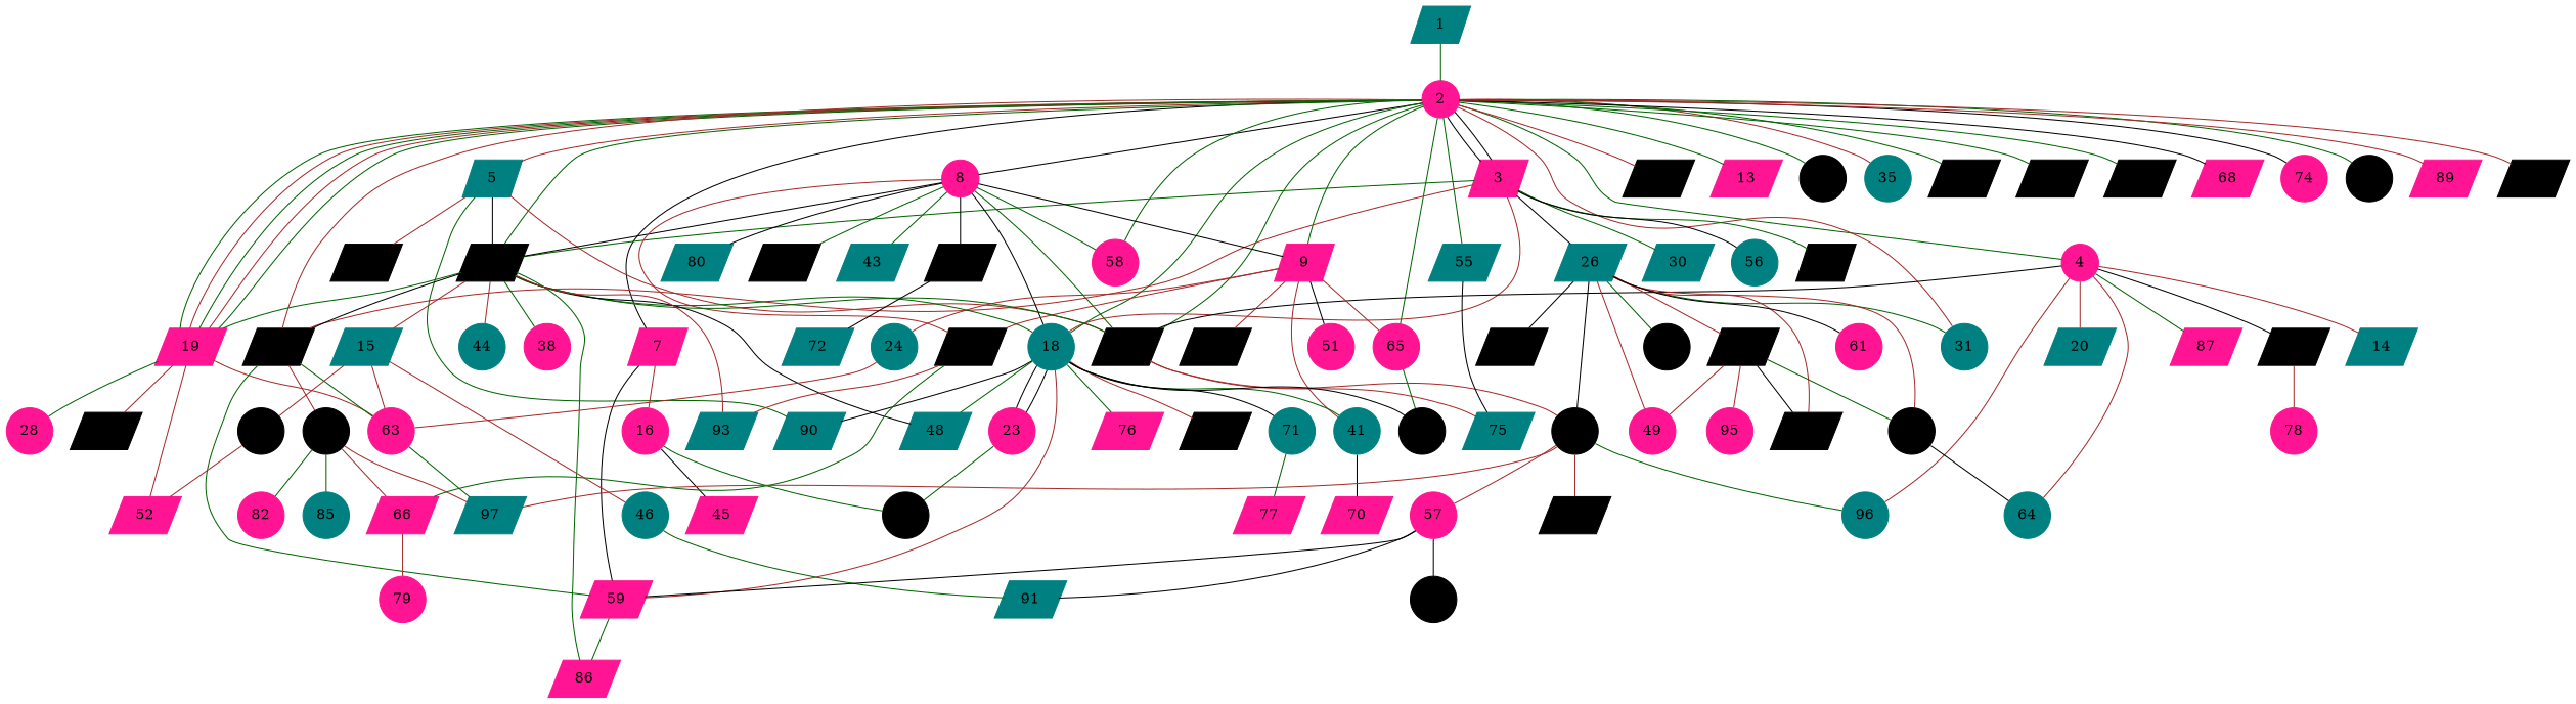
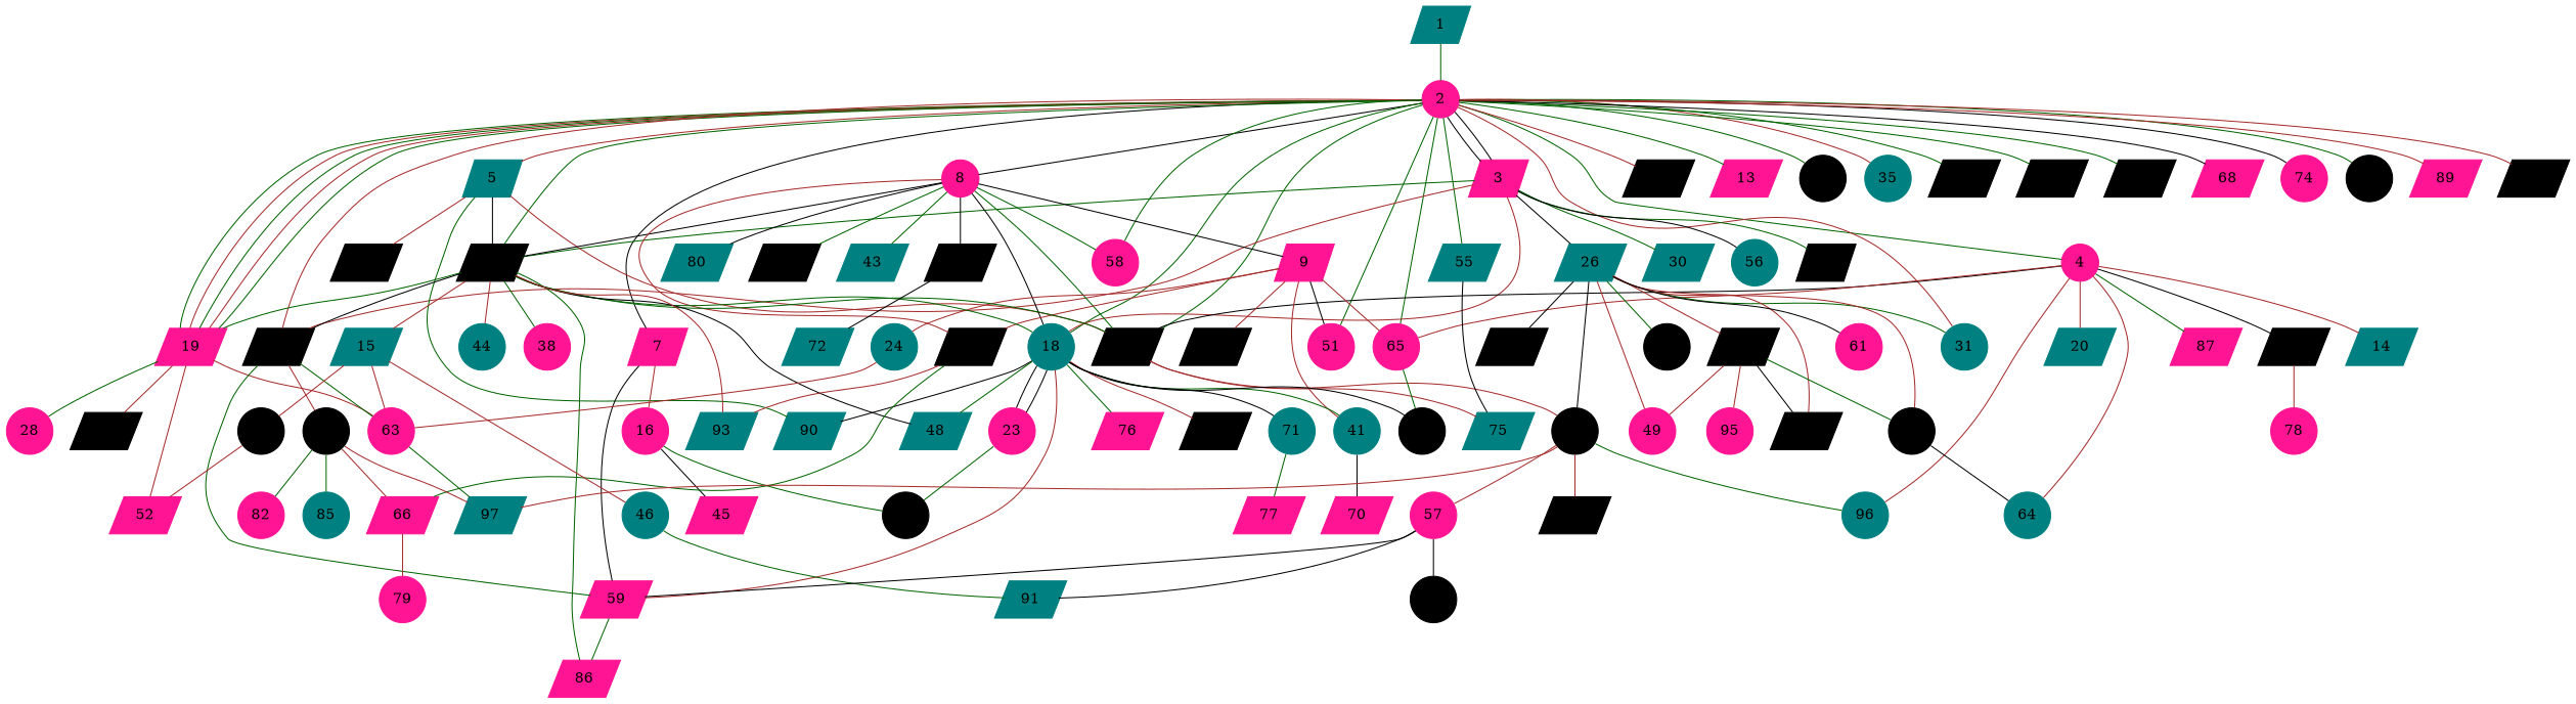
  graph {
    node [color=deeppink shape=parallelogram style=filled]
    edge [color=brown]
    1 [color=teal]
    2 [shape=circle]
    3
    4 [shape=circle]
    5 [color=teal]
    7
    8 [shape=circle]
    9
    11 [color=black]
    12 [color=black]
    13
    17 [color=black]
    18 [color=teal shape=circle]
    19
    21 [color=black shape=circle]
    31 [color=teal shape=circle]
    35 [color=teal shape=circle]
    37 [color=black]
    39 [color=black]
    40 [color=black]
    55 [color=teal]
    58 [shape=circle]
    60 [color=black]
    65 [shape=circle]
    68
    74 [shape=circle]
    81 [color=black shape=circle]
    89
    92 [color=black]
    6 [color=black]
    26 [color=teal]
    30 [color=teal]
    56 [color=teal shape=circle]
    14 [color=teal]
    20 [color=teal]
    33 [color=black]
    64 [color=teal shape=circle]
    87
    96 [color=teal shape=circle]
    10 [color=black]
    90 [color=teal]
    16 [shape=circle]
    59
    25 [color=black]
    27 [color=black]
    43 [color=teal]
    50 [color=black]
    80 [color=teal]
    22 [color=black]
    24 [color=teal shape=circle]
    41 [color=teal shape=circle]
    51 [shape=circle]
    15 [color=teal]
    38 [shape=circle]
    44 [color=teal shape=circle]
    48 [color=teal]
    86
    93 [color=teal]
    32 [color=black shape=circle]
    75 [color=teal]
    23 [shape=circle]
    53 [color=black]
    71 [color=teal shape=circle]
    76
    88 [color=black shape=circle]
    63 [shape=circle]
    28 [shape=circle]
    52
    84 [color=black]
    42 [color=black shape=circle]
    29 [color=black]
    34 [color=black]
    49 [shape=circle]
    54 [color=black shape=circle]
    61 [shape=circle]
    67 [color=black]
    69 [color=black shape=circle]
    78 [shape=circle]
    45
    83 [color=black shape=circle]
    66
    72 [color=teal]
    70
    46 [color=teal shape=circle]
    47 [color=black shape=circle]
    91 [color=teal]
    97 [color=teal]
    57 [shape=circle]
    62 [color=black]
    77
    79 [shape=circle]
    95 [shape=circle]
    73 [color=black shape=circle]
    82 [shape=circle]
    85 [color=teal shape=circle]
    1 -- 2 [color=darkgreen]
    2 -- 3 [color=black]
    2 -- 3 [color=black]
    2 -- 4 [color=darkgreen]
    2 -- 5
    2 -- 7 [color=black]
    2 -- 8 [color=black]
-   2 -- 9 [color=darkgreen]
+   2 -- 51 [color=darkgreen]
    2 -- 11 [color=darkgreen]
    2 -- 12
    2 -- 13 [color=darkgreen]
    2 -- 17 [color=darkgreen]
    2 -- 18 [color=darkgreen]
    2 -- 19 [color=darkgreen]
    2 -- 19
    2 -- 19 [color=darkgreen]
    2 -- 19
    2 -- 19 [color=darkgreen]
    2 -- 21 [color=darkgreen]
    2 -- 31
    2 -- 35
    2 -- 37
    2 -- 39 [color=darkgreen]
    2 -- 40 [color=darkgreen]
    2 -- 55 [color=darkgreen]
    2 -- 58 [color=darkgreen]
    2 -- 60 [color=darkgreen]
    2 -- 65 [color=darkgreen]
    2 -- 68 [color=black]
    2 -- 74 [color=black]
    2 -- 81 [color=darkgreen]
    2 -- 89
    2 -- 92
    3 -- 11 [color=darkgreen]
    3 -- 18
    3 -- 37
    3 -- 6 [color=darkgreen]
    3 -- 26 [color=black]
    3 -- 30 [color=darkgreen]
    3 -- 56 [color=black]
    4 -- 17 [color=black]
+   4 -- 65
    4 -- 14
    4 -- 20
    4 -- 33 [color=black]
    4 -- 64
    4 -- 87 [color=darkgreen]
    4 -- 96
    5 -- 11 [color=black]
    5 -- 17
    5 -- 10
    5 -- 90 [color=darkgreen]
    7 -- 16
    7 -- 59 [color=black]
    8 -- 9 [color=black]
    8 -- 11 [color=black]
    8 -- 17 [color=darkgreen]
    8 -- 18 [color=black]
    8 -- 58 [color=darkgreen]
    8 -- 25
    8 -- 27 [color=darkgreen]
    8 -- 43 [color=darkgreen]
    8 -- 50 [color=black]
    8 -- 80 [color=black]
    9 -- 65
    9 -- 25
    9 -- 22
    9 -- 24
    9 -- 41
    9 -- 51 [color=black]
    11 -- 17 [color=darkgreen]
    11 -- 18 [color=darkgreen]
    11 -- 19 [color=darkgreen]
    11 -- 37 [color=black]
    11 -- 15
    11 -- 38 [color=darkgreen]
    11 -- 44
    11 -- 48 [color=black]
    11 -- 86 [color=darkgreen]
    11 -- 93
    17 -- 32
    17 -- 75
    18 -- 90 [color=black]
    18 -- 59
    18 -- 41 [color=darkgreen]
    18 -- 48 [color=darkgreen]
    18 -- 23 [color=black]
    18 -- 23 [color=black]
    18 -- 53
    18 -- 71 [color=black]
    18 -- 76 [color=darkgreen]
    18 -- 88 [color=black]
    19 -- 63
    19 -- 28 [color=darkgreen]
    19 -- 52
    19 -- 84
    37 -- 59 [color=darkgreen]
    37 -- 63 [color=darkgreen]
    37 -- 42
    55 -- 75 [color=black]
    65 -- 88 [color=darkgreen]
    26 -- 31 [color=darkgreen]
    26 -- 32 [color=black]
    26 -- 29
    26 -- 34
    26 -- 49
    26 -- 54
    26 -- 61 [color=black]
    26 -- 67 [color=black]
    26 -- 69 [color=darkgreen]
    33 -- 78
    16 -- 45 [color=black]
    16 -- 83 [color=darkgreen]
    59 -- 86 [color=darkgreen]
    25 -- 93
    25 -- 66 [color=darkgreen]
    50 -- 72 [color=black]
    24 -- 63
    41 -- 70 [color=black]
    15 -- 63
    15 -- 46
    15 -- 47
    32 -- 96 [color=darkgreen]
    32 -- 97
    32 -- 57
    32 -- 62
    23 -- 83 [color=darkgreen]
    71 -- 77 [color=darkgreen]
    63 -- 97 [color=darkgreen]
    42 -- 66
    42 -- 97
    42 -- 82 [color=darkgreen]
    42 -- 85 [color=darkgreen]
    29 -- 34 [color=black]
    29 -- 49
    29 -- 54 [color=darkgreen]
    29 -- 95
    54 -- 64 [color=black]
    66 -- 79
    46 -- 91 [color=darkgreen]
    47 -- 52
    57 -- 59 [color=black]
    57 -- 91 [color=black]
    57 -- 73 [color=black]
  }
